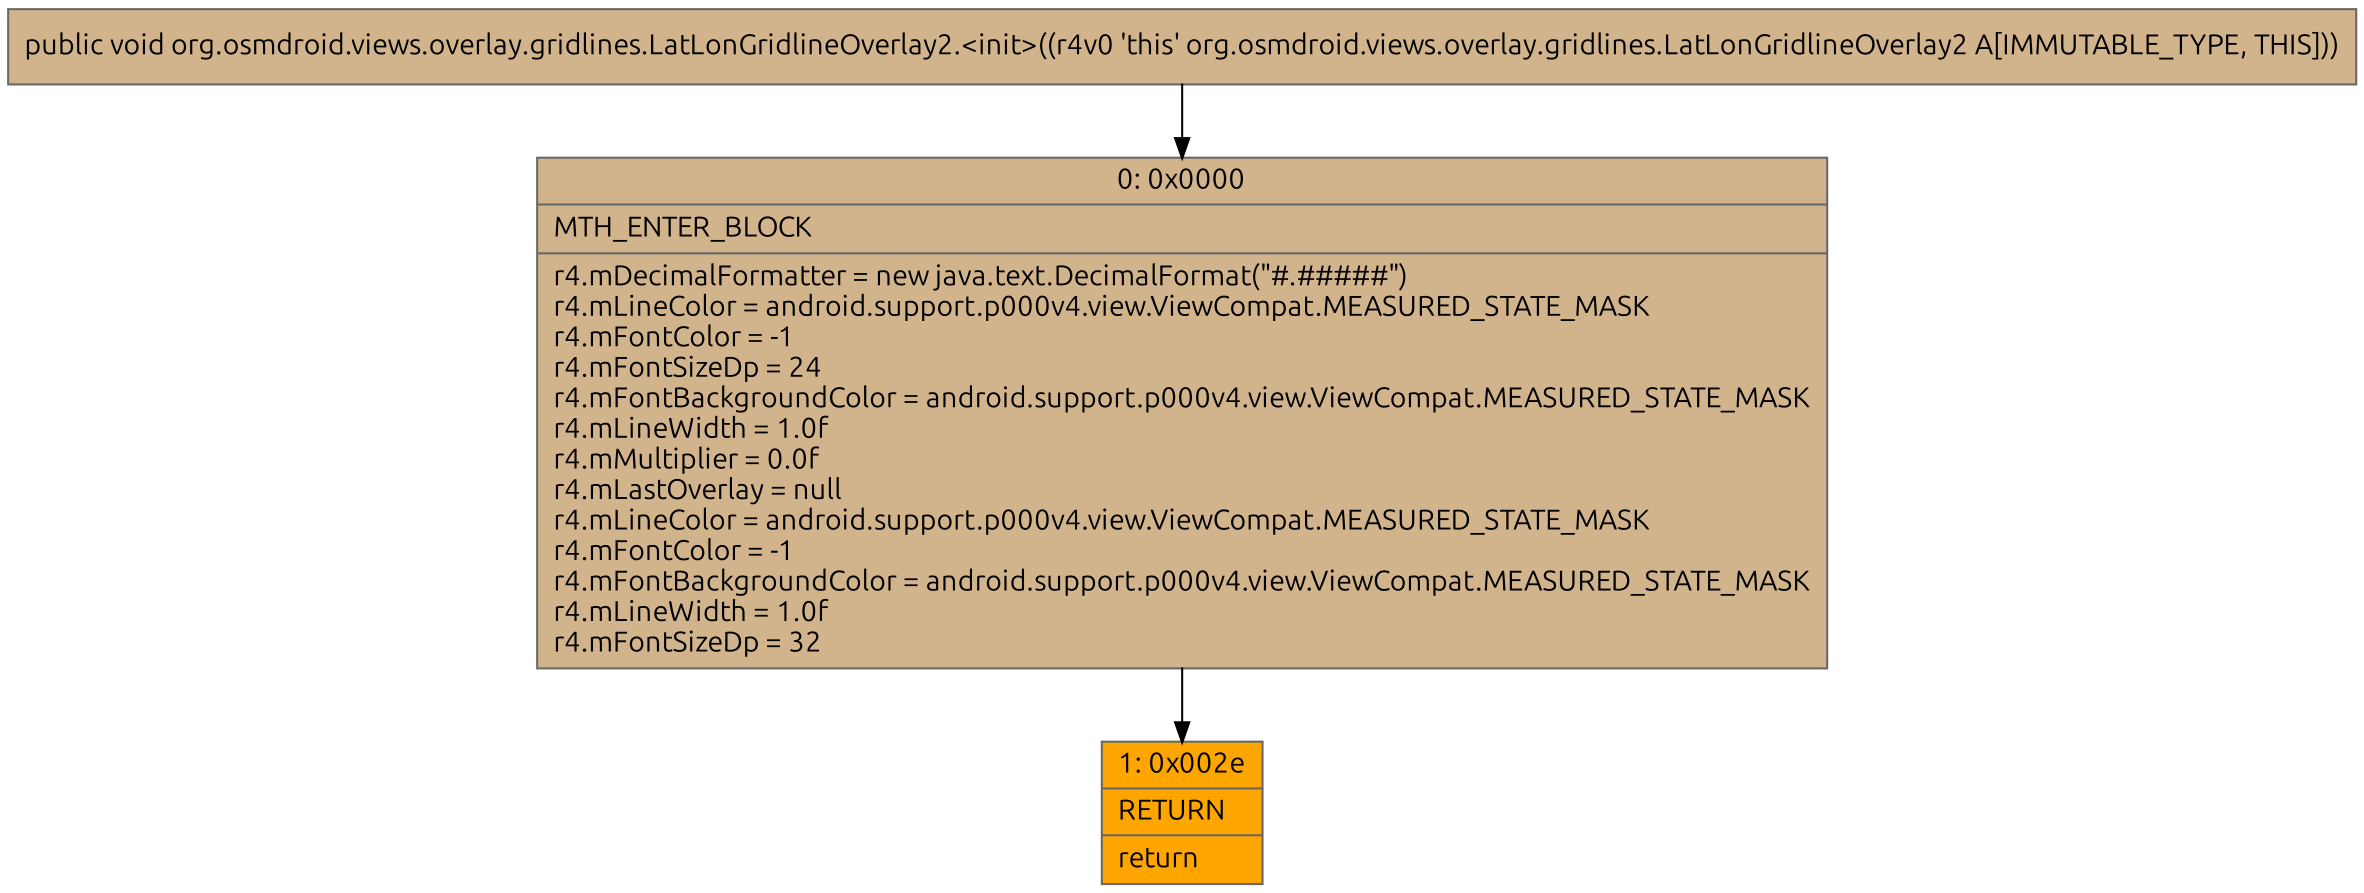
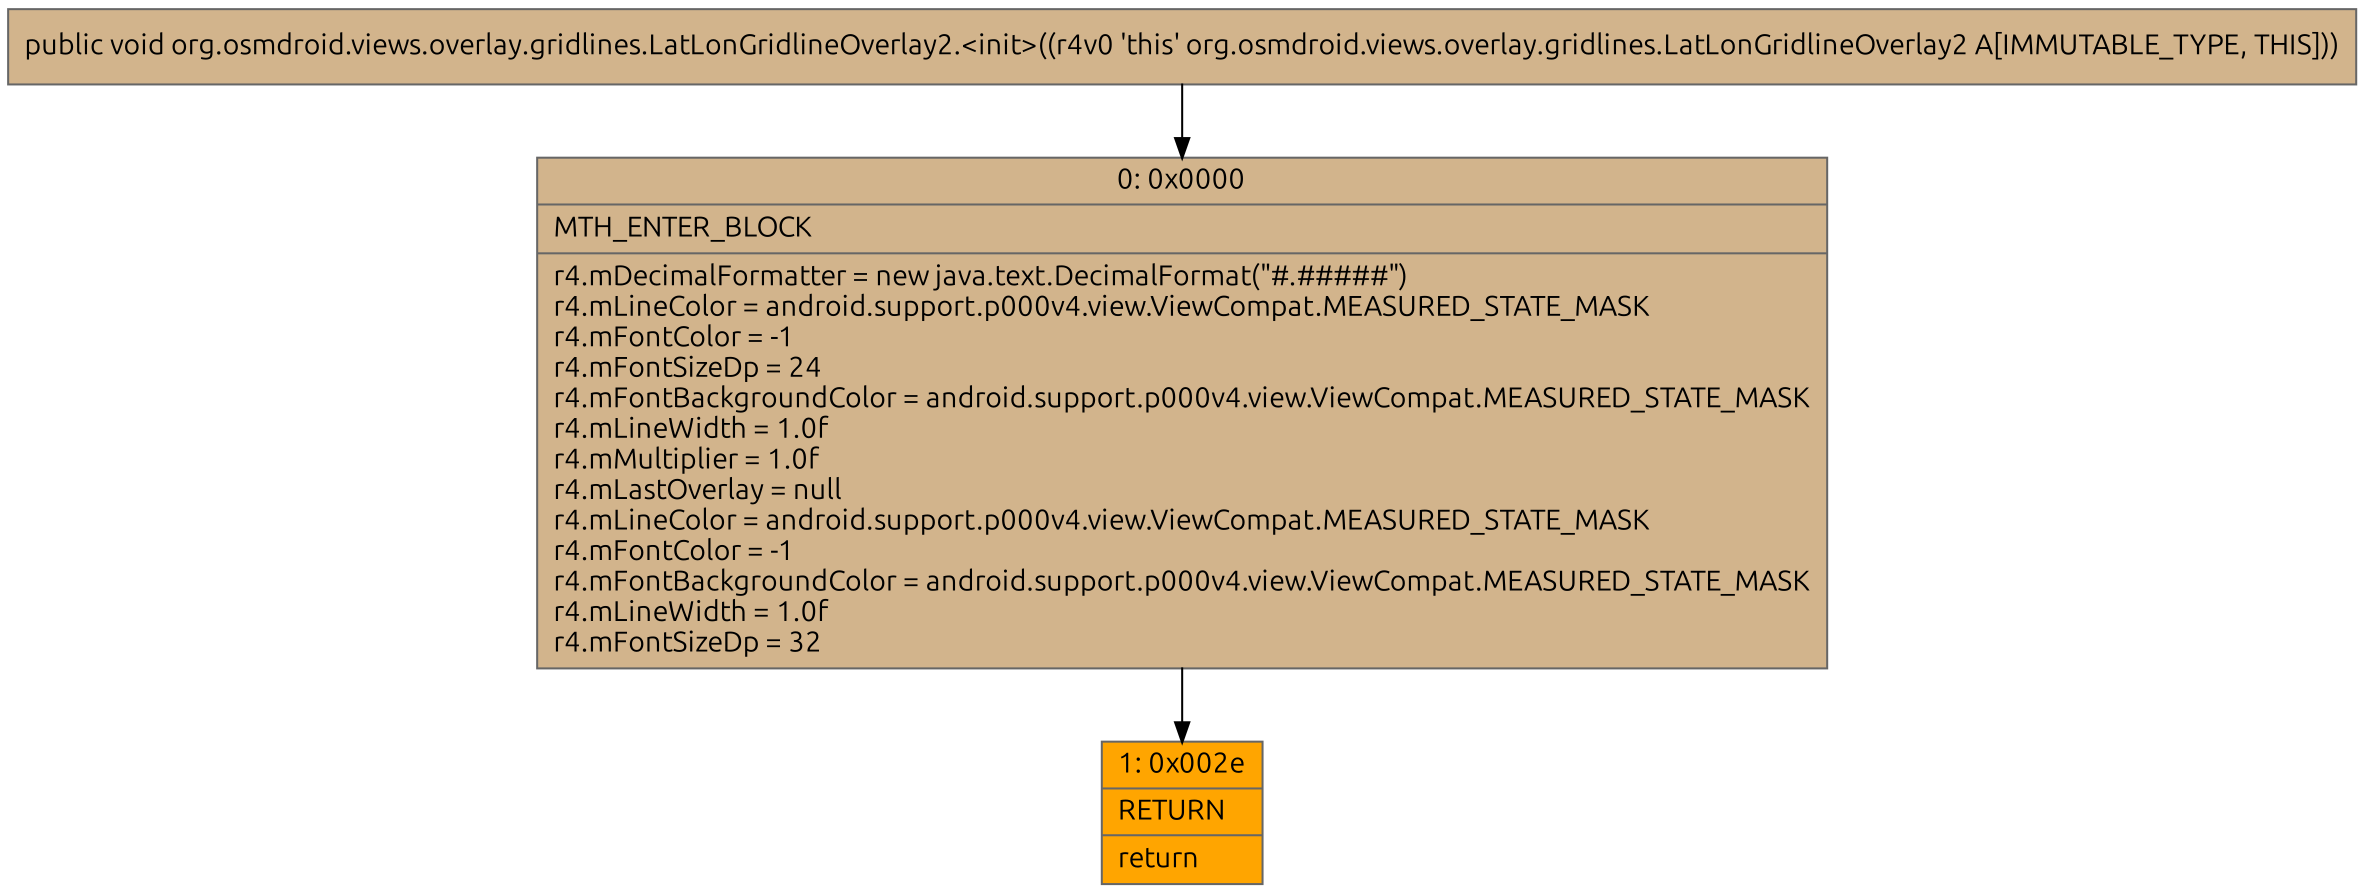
  digraph {
    fontname=Ubuntu
    node [shape=record style=filled fillcolor=tan color=gray40 fontname=Ubuntu]
    edge [fontname=Ubuntu]
-   n1 [label="{0\:\ 0x0000|MTH_ENTER_BLOCK\l|r4.mDecimalFormatter = new java.text.DecimalFormat(\"#.#####\")\lr4.mLineColor = android.support.p000v4.view.ViewCompat.MEASURED_STATE_MASK\lr4.mFontColor = \-1\lr4.mFontSizeDp = 24\lr4.mFontBackgroundColor = android.support.p000v4.view.ViewCompat.MEASURED_STATE_MASK\lr4.mLineWidth = 1.0f\lr4.mMultiplier = 0.0f\lr4.mLastOverlay = null\lr4.mLineColor = android.support.p000v4.view.ViewCompat.MEASURED_STATE_MASK\lr4.mFontColor = \-1\lr4.mFontBackgroundColor = android.support.p000v4.view.ViewCompat.MEASURED_STATE_MASK\lr4.mLineWidth = 1.0f\lr4.mFontSizeDp = 32\l}"]
+   n1 [label="{0\:\ 0x0000|MTH_ENTER_BLOCK\l|r4.mDecimalFormatter = new java.text.DecimalFormat(\"#.#####\")\lr4.mLineColor = android.support.p000v4.view.ViewCompat.MEASURED_STATE_MASK\lr4.mFontColor = \-1\lr4.mFontSizeDp = 24\lr4.mFontBackgroundColor = android.support.p000v4.view.ViewCompat.MEASURED_STATE_MASK\lr4.mLineWidth = 1.0f\lr4.mMultiplier = 1.0f\lr4.mLastOverlay = null\lr4.mLineColor = android.support.p000v4.view.ViewCompat.MEASURED_STATE_MASK\lr4.mFontColor = \-1\lr4.mFontBackgroundColor = android.support.p000v4.view.ViewCompat.MEASURED_STATE_MASK\lr4.mLineWidth = 1.0f\lr4.mFontSizeDp = 32\l}"]
    n2 [label="{1\:\ 0x002e|RETURN\l|return\l}" fillcolor=orange]
    n3 [label="{public void org.osmdroid.views.overlay.gridlines.LatLonGridlineOverlay2.\<init\>((r4v0 'this' org.osmdroid.views.overlay.gridlines.LatLonGridlineOverlay2 A[IMMUTABLE_TYPE, THIS])) }"]
    n1 -> n2
    n3 -> n1
  }
